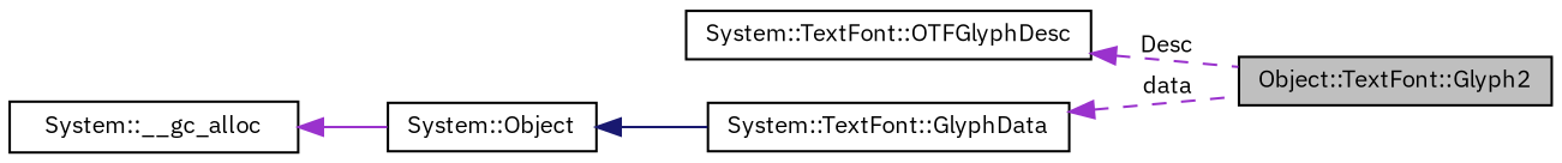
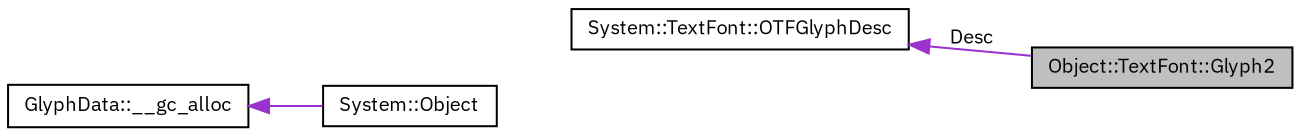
  digraph {
    fontname="IBM Plex Sans"
    rankdir=LR
    node [color=black fillcolor=white fontname="IBM Plex Sans" fontsize=10 shape=record style=filled]
    edge [color=darkorchid3 dir=back fontname="IBM Plex Sans" fontsize=10 labelfontname=Helvetica labelfontsize=10 style=dashed]
    n1 [fillcolor=grey75 fontcolor=black height=0.2 label="Object::TextFont::Glyph2" width=0.4]
    n2 [height=0.2 label="System::TextFont::OTFGlyphDesc" width=0.4]
-   n3 [height=0.2 label="System::TextFont::GlyphData" width=0.4]
    n4 [height=0.2 label="System::Object" width=0.4]
-   n5 [height=0.2 label="System::__gc_alloc" width=0.4]
-   n2 -> n1 [label=" Desc"]
-   n3 -> n1 [label=" data"]
-   n4 -> n3 [color=midnightblue style=solid]
+   n5 [height=0.2 label="GlyphData::__gc_alloc" width=0.4]
+   n2 -> n1 [label=" Desc" style=solid]
    n5 -> n4 [style=solid]
  }
